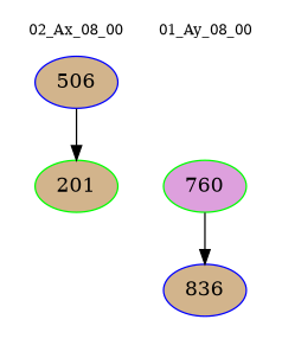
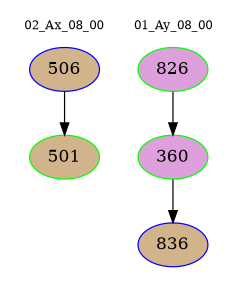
  digraph {
    node [color=green fillcolor=tan style=filled]
    edge [color=black]
    n1 [color=blue label=506]
-   n2 [label=201]
-   n4 [fillcolor=plum label=760]
+   n2 [label=501]
+   n3 [fillcolor=plum label=826]
+   n4 [fillcolor=plum label=360]
    n5 [color=blue label=836]
    subgraph cluster_1 {
      color=white
      fontsize=10
      label="02_Ax_08_00"
      n1
      n2
    }
    subgraph cluster_2 {
      color=white
      fontsize=10
      label="01_Ay_08_00"
+     n3
      n4
      n5
    }
    n1 -> n2
+   n3 -> n4
    n4 -> n5
  }
